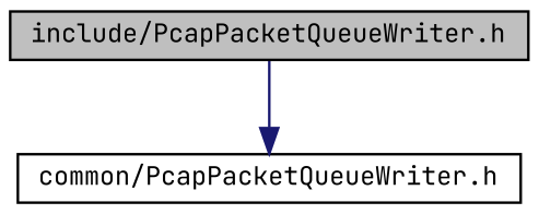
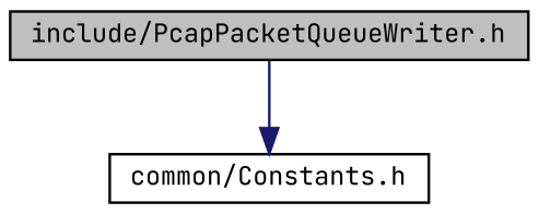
  digraph {
    fontname="JetBrains Mono"
    node [color=black fontname="JetBrains Mono" fontsize=10 shape=record style=filled]
    n1 [fillcolor=grey75 fontcolor=black height=0.2 label="include/PcapPacketQueueWriter.h" width=0.4]
-   n2 [fillcolor=white height=0.2 label="common/PcapPacketQueueWriter.h" width=0.4]
+   n2 [fillcolor=white height=0.2 label="common/Constants.h" width=0.4]
    n1 -> n2 [color=midnightblue fontname="JetBrains Mono" fontsize=10 labelfontname=Helvetica labelfontsize=10 style=solid]
  }
